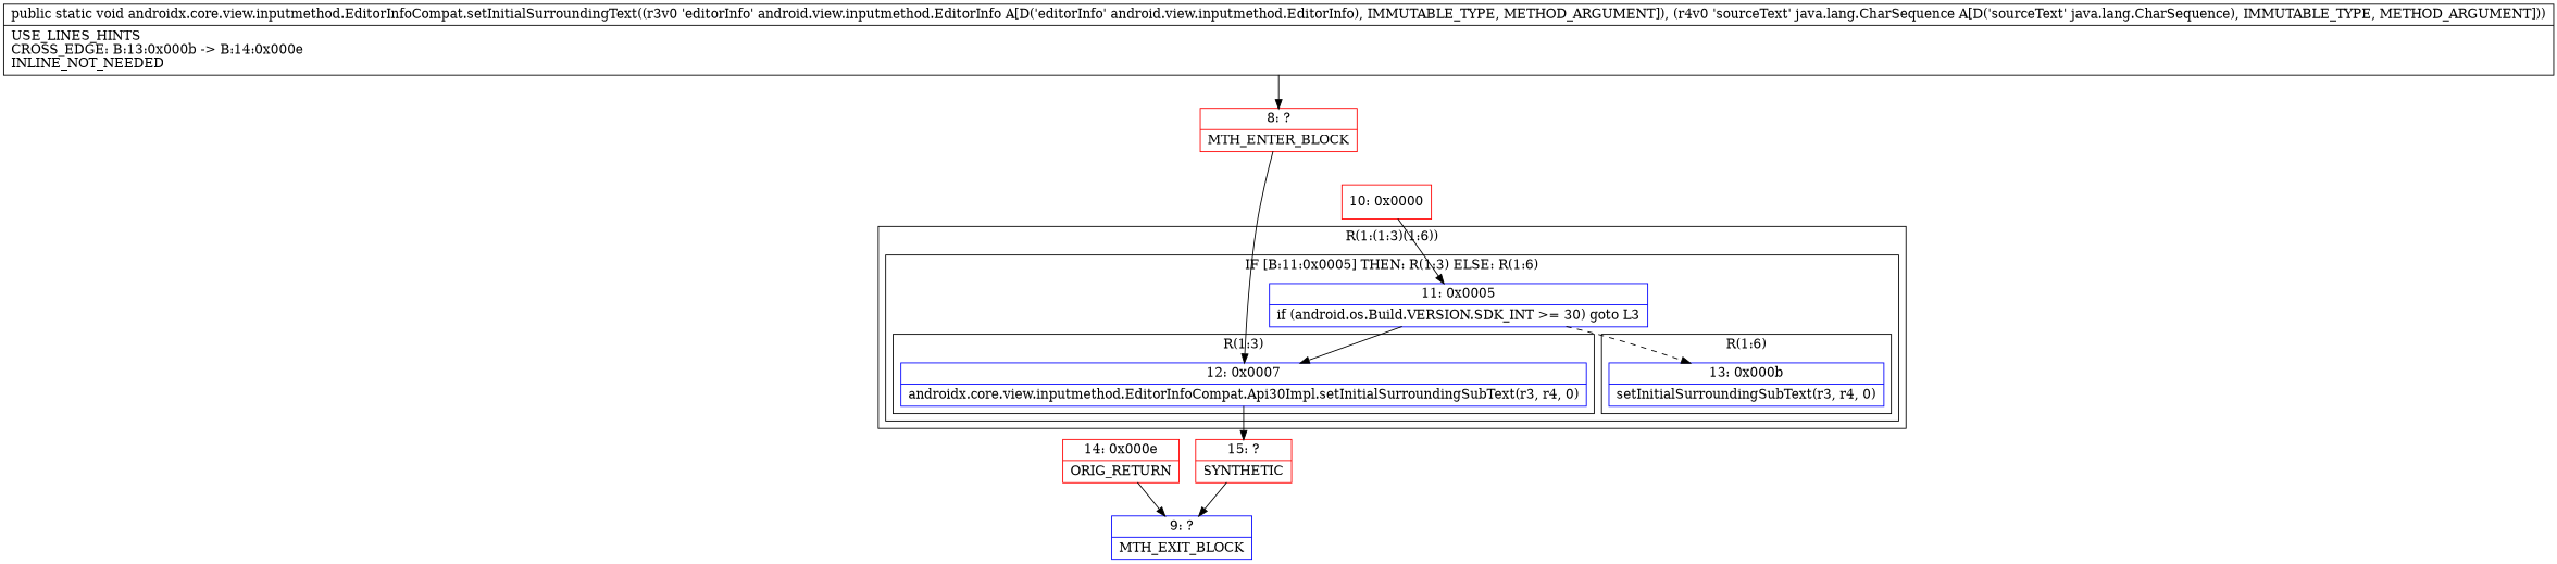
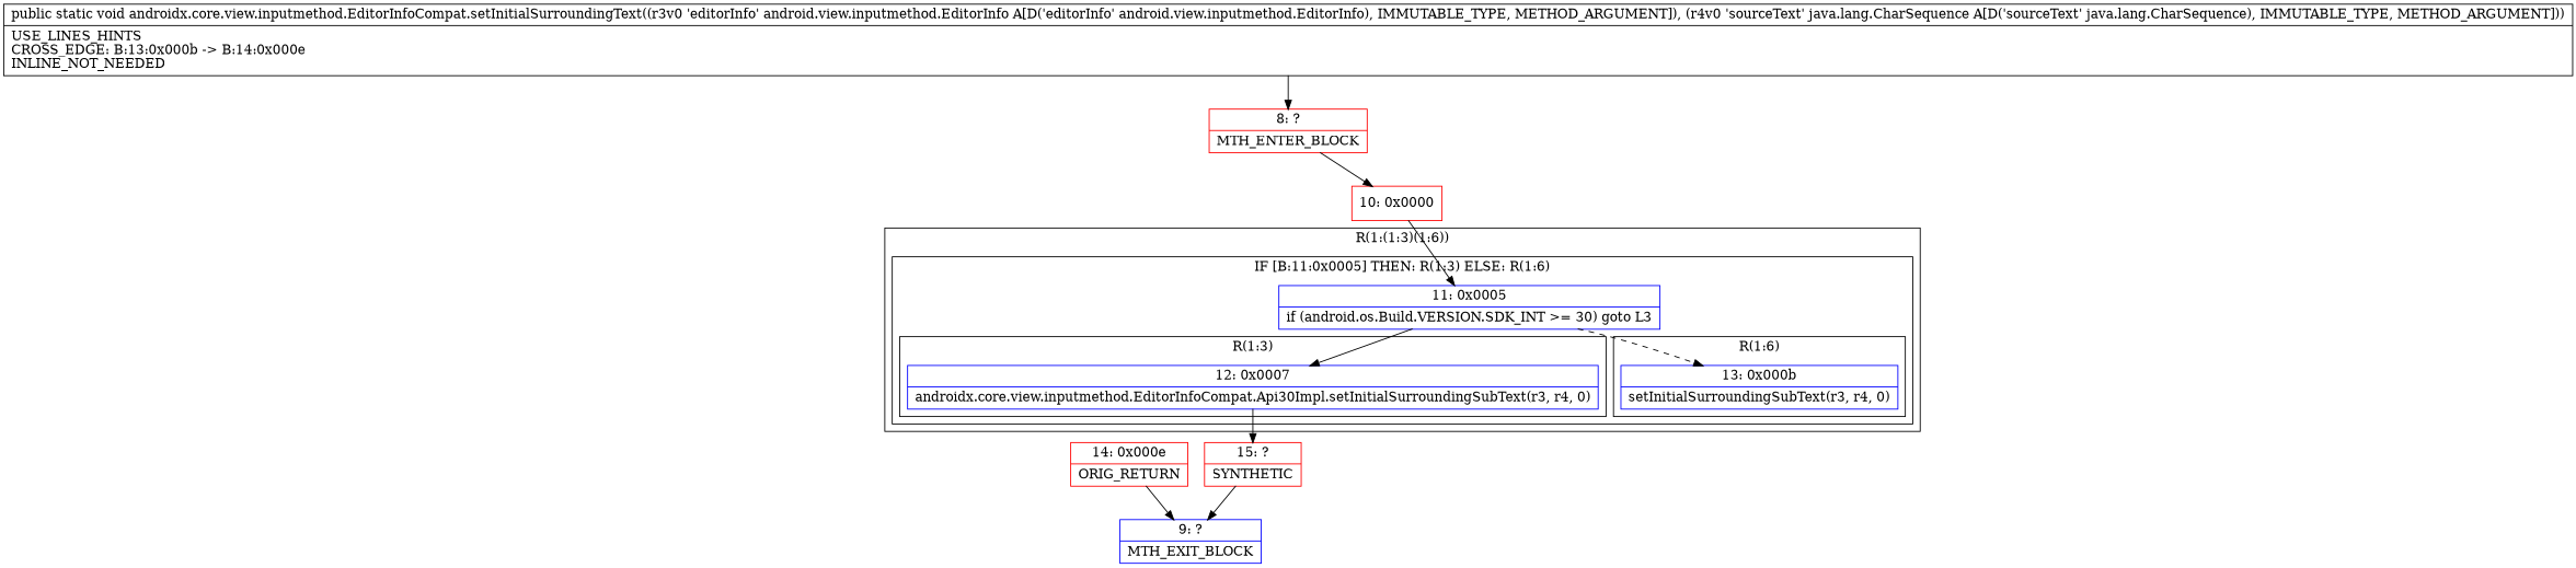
  digraph {
    node [color=blue shape=record]
    n1 [label="{12\:\ 0x0007|androidx.core.view.inputmethod.EditorInfoCompat.Api30Impl.setInitialSurroundingSubText(r3, r4, 0)\l}"]
    n2 [label="{13\:\ 0x000b|setInitialSurroundingSubText(r3, r4, 0)\l}"]
    n3 [label="{11\:\ 0x0005|if (android.os.Build.VERSION.SDK_INT \>= 30) goto L3\l}"]
    n4 [color=red label="{15\:\ ?|SYNTHETIC\l}"]
    n5 [label="{9\:\ ?|MTH_EXIT_BLOCK\l}"]
    n6 [color=red label="{14\:\ 0x000e|ORIG_RETURN\l}"]
    n7 [color=red label="{8\:\ ?|MTH_ENTER_BLOCK\l}"]
    n8 [color=red label="{10\:\ 0x0000}"]
    n9 [label="{public static void androidx.core.view.inputmethod.EditorInfoCompat.setInitialSurroundingText((r3v0 'editorInfo' android.view.inputmethod.EditorInfo A[D('editorInfo' android.view.inputmethod.EditorInfo), IMMUTABLE_TYPE, METHOD_ARGUMENT]), (r4v0 'sourceText' java.lang.CharSequence A[D('sourceText' java.lang.CharSequence), IMMUTABLE_TYPE, METHOD_ARGUMENT]))  | USE_LINES_HINTS\lCROSS_EDGE: B:13:0x000b \-\> B:14:0x000e\lINLINE_NOT_NEEDED\l}" color=""]
    subgraph cluster_1 {
      label="R(1:(1:3)(1:6))"
      subgraph cluster_2 {
        label="IF [B:11:0x0005] THEN: R(1:3) ELSE: R(1:6)"
        n3
        subgraph cluster_3 {
          label="R(1:3)"
          n1
        }
        subgraph cluster_4 {
          label="R(1:6)"
          n2
        }
      }
    }
    n1 -> n4
    n3 -> n1
    n3 -> n2 [style=dashed]
    n4 -> n5
    n6 -> n5
-   n7 -> n1
+   n7 -> n8
    n8 -> n3
    n9 -> n7
  }
